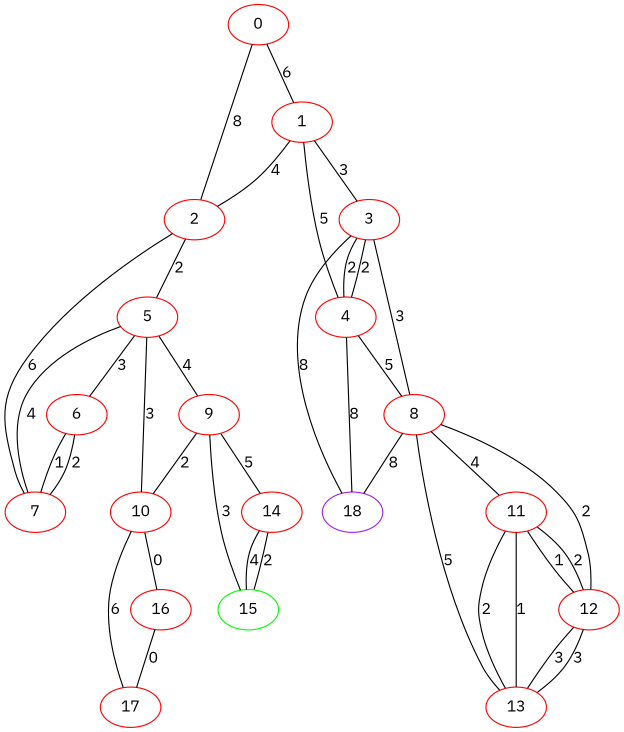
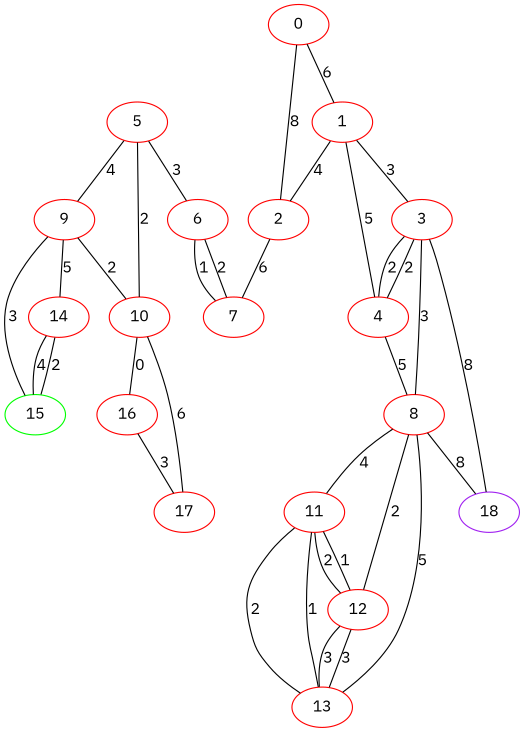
  graph {
    fontname="IBM Plex Sans"
    node [color=red fontname="IBM Plex Sans" weight=1]
    edge [fontname="IBM Plex Sans"]
    0
    1
    2
    3
    4
    5
    7
    8
    18 [color=purple weight=4]
    6
    9
    10
    11
    12
    13
    14
    15 [color=green weight=2]
    16
    17
    0 -- 1 [label=6]
    0 -- 2 [label=8]
    1 -- 2 [label=4]
    1 -- 3 [label=3]
    1 -- 4 [label=5]
-   2 -- 5 [label=2]
    2 -- 7 [label=6]
    3 -- 4 [label=2]
    3 -- 4 [label=2]
    3 -- 8 [label=3]
    3 -- 18 [label=8]
    4 -- 8 [label=5]
-   4 -- 18 [label=8]
-   5 -- 7 [label=4]
    5 -- 6 [label=3]
    5 -- 9 [label=4]
-   5 -- 10 [label=3]
+   5 -- 10 [label=2]
    8 -- 18 [label=8]
    8 -- 11 [label=4]
    8 -- 12 [label=2]
    8 -- 13 [label=5]
    6 -- 7 [label=1]
    6 -- 7 [label=2]
    9 -- 10 [label=2]
    9 -- 14 [label=5]
    9 -- 15 [label=3]
    10 -- 16 [label=0]
    10 -- 17 [label=6]
    11 -- 12 [label=1]
    11 -- 12 [label=2]
    11 -- 13 [label=2]
    11 -- 13 [label=1]
    12 -- 13 [label=3]
    12 -- 13 [label=3]
    14 -- 15 [label=4]
    14 -- 15 [label=2]
-   16 -- 17 [label=0]
+   16 -- 17 [label=3]
  }
